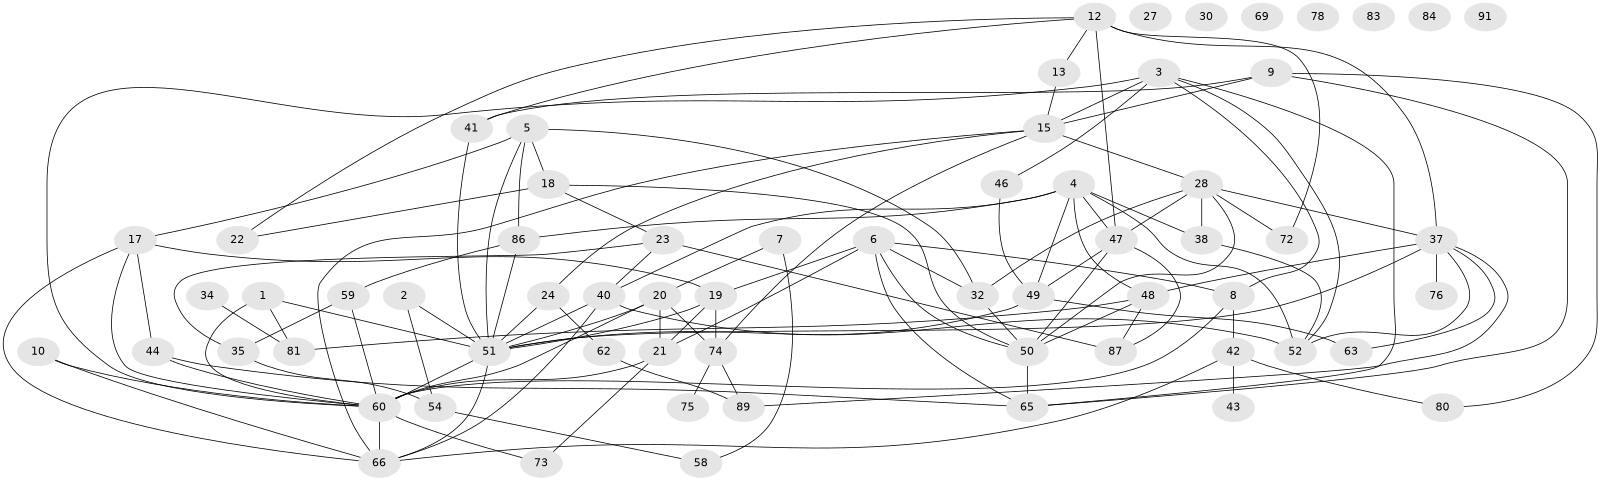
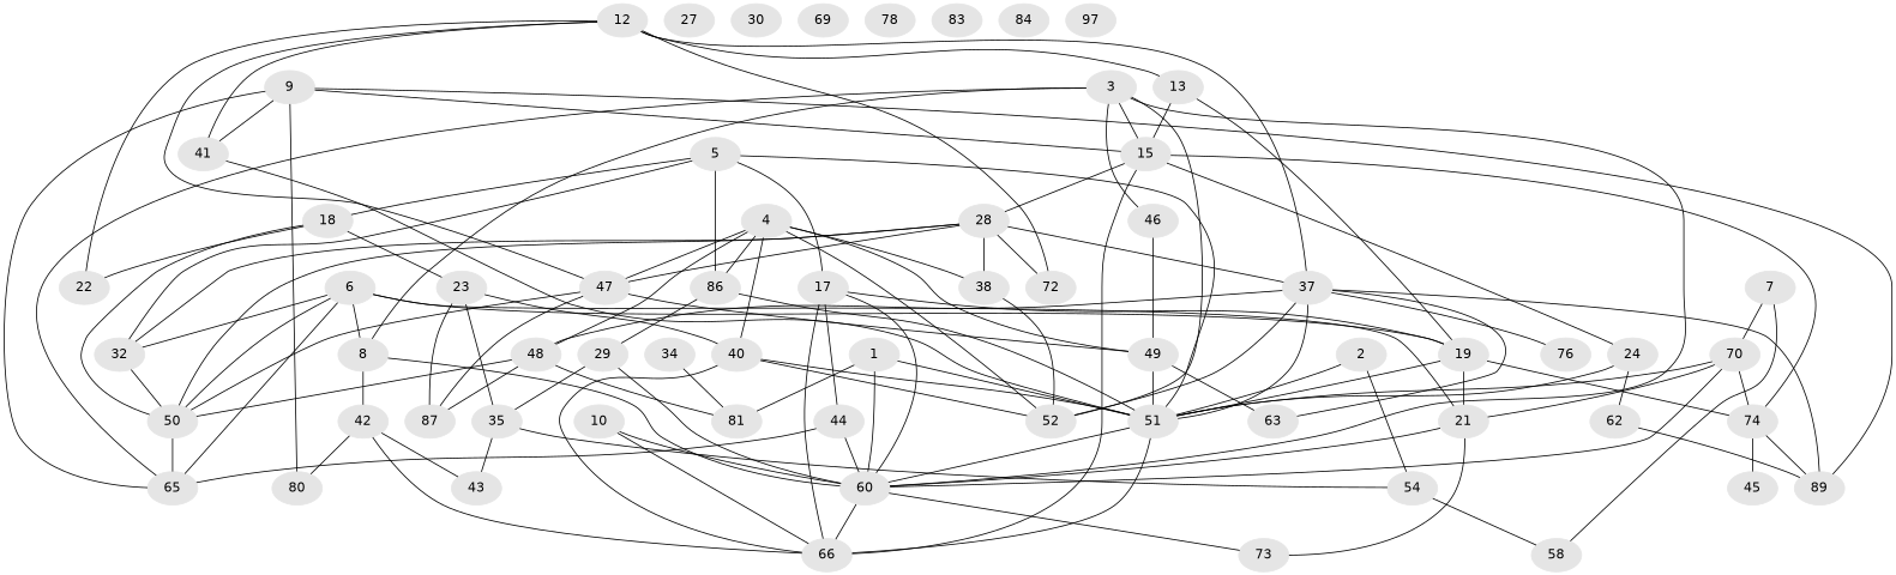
  graph {
    fontname="DejaVu Sans"
    node [color=gray90 fontname="DejaVu Sans" style=filled]
    edge [fontname="DejaVu Sans"]
    51 [super="+82"]
    60 [super="+95"]
    66 [super="+98"]
    1
    81 [super="+88"]
    73 [super="+79"]
    2
    54 [super="+91"]
    58
    3 [super="+16"]
    8 [super="+86"]
    15 [super="+59"]
    46 [super="+55"]
    52 [super="+61"]
    65
    42 [super="+64"]
    24
    28 [super="+57"]
    74 [super="+85"]
    49 [super="+53"]
    4 [super="+11"]
    n22 [label=86 super="+96"]
    38
    40
    47 [super="+77"]
    48
-   29 [label=59]
+   29
    50 [super="+90"]
    87 [super="+94"]
    63
    5 [super="+25"]
    17 [super="+56"]
    18 [super="+31"]
    32
    19 [super="+33"]
    44
    22
    23 [super="+39"]
    6 [super="+67"]
    21 [super="+68"]
-   20 [super="+45"]
+   20 [super="+45" label=70]
    7
    80
    43 [super="+70"]
    9 [super="+14"]
    41
    89
    10
    12 [super="+92"]
    13 [super="+71"]
    37 [super="+93"]
    72
    76
    62
-   75
+   75 [label=45]
    35 [super="+36"]
    27
    30
    34
    69
    78
    83
    84
-   97 [label=91]
+   97
    51 -- 60
    51 -- 66
    60 -- 66 [weight=2]
    60 -- 73
    1 -- 51
    1 -- 60
    1 -- 81
    2 -- 51
    2 -- 54
    54 -- 58
    3 -- 60
    3 -- 8
    3 -- 15 [weight=2]
    3 -- 46
    3 -- 52
    3 -- 65
    8 -- 60 [weight=2]
    8 -- 42
    15 -- 66
    15 -- 24
    15 -- 28
    15 -- 74
    46 -- 49
    42 -- 66
    42 -- 80
    42 -- 43
    24 -- 51
    24 -- 62
    28 -- 38 [weight=2]
    28 -- 47
    28 -- 50
    28 -- 32
    28 -- 37
    28 -- 72
    74 -- 89
    74 -- 75
    49 -- 51
    49 -- 63
    4 -- 52
    4 -- 49
    4 -- n22
    4 -- 38
    4 -- 40
    4 -- 47
    4 -- 48
    n22 -- 51
    n22 -- 29
    38 -- 52
    40 -- 51
    40 -- 66
    40 -- 52
    47 -- 49
    47 -- 50
    47 -- 87
    48 -- 81
    48 -- 50
    48 -- 87
    29 -- 60
    29 -- 35
    50 -- 65
    5 -- 51
    5 -- n22
    5 -- 17
    5 -- 18
    5 -- 32
    17 -- 60
    17 -- 66
    17 -- 19
    17 -- 44
    18 -- 50
    18 -- 22
    18 -- 23
    32 -- 50
    19 -- 51
    19 -- 74
    19 -- 21
    44 -- 60
    44 -- 65
    23 -- 40
    23 -- 87 [weight=2]
    23 -- 35
    6 -- 8
    6 -- 65
    6 -- 50
    6 -- 32
    6 -- 19
    6 -- 21
    21 -- 60
    21 -- 73
    20 -- 51
    20 -- 60
    20 -- 74
    20 -- 21
    7 -- 58
    7 -- 20
    9 -- 15
    9 -- 65
    9 -- 80
    9 -- 41
+   9 -- 89
    41 -- 51
    10 -- 60
    10 -- 66
    12 -- 47
    12 -- 22
    12 -- 41
    12 -- 13
    12 -- 37
    12 -- 72
    13 -- 15
+   13 -- 19
    37 -- 51
    37 -- 52
    37 -- 48
    37 -- 63
    37 -- 89
    37 -- 76
    62 -- 89
    35 -- 54
+   35 -- 43
    34 -- 81
  }
